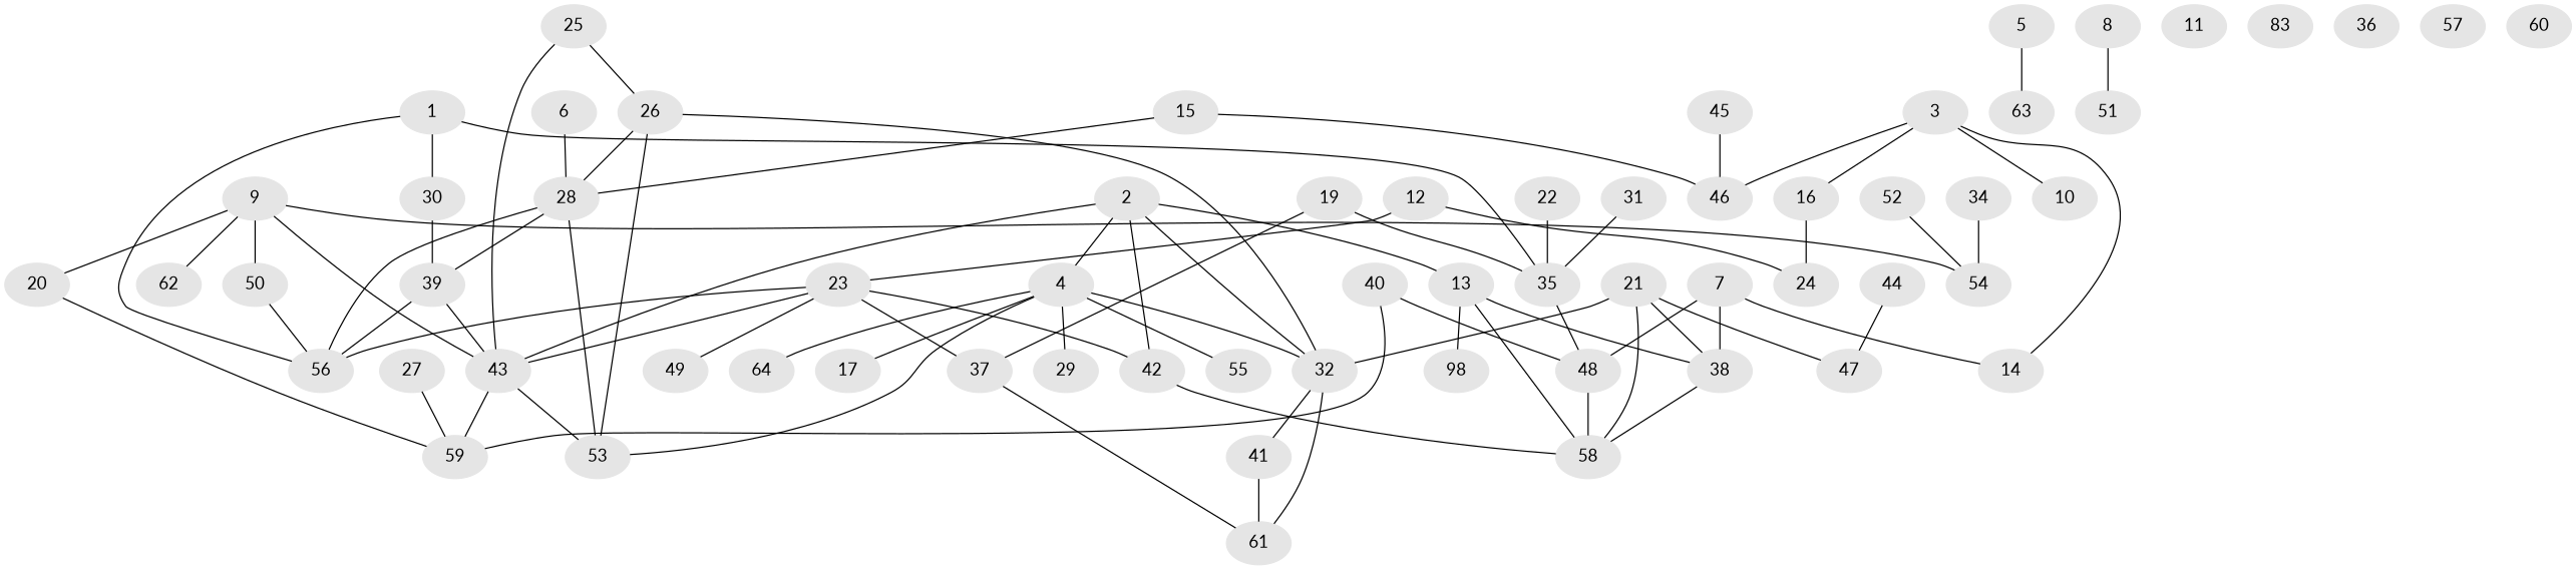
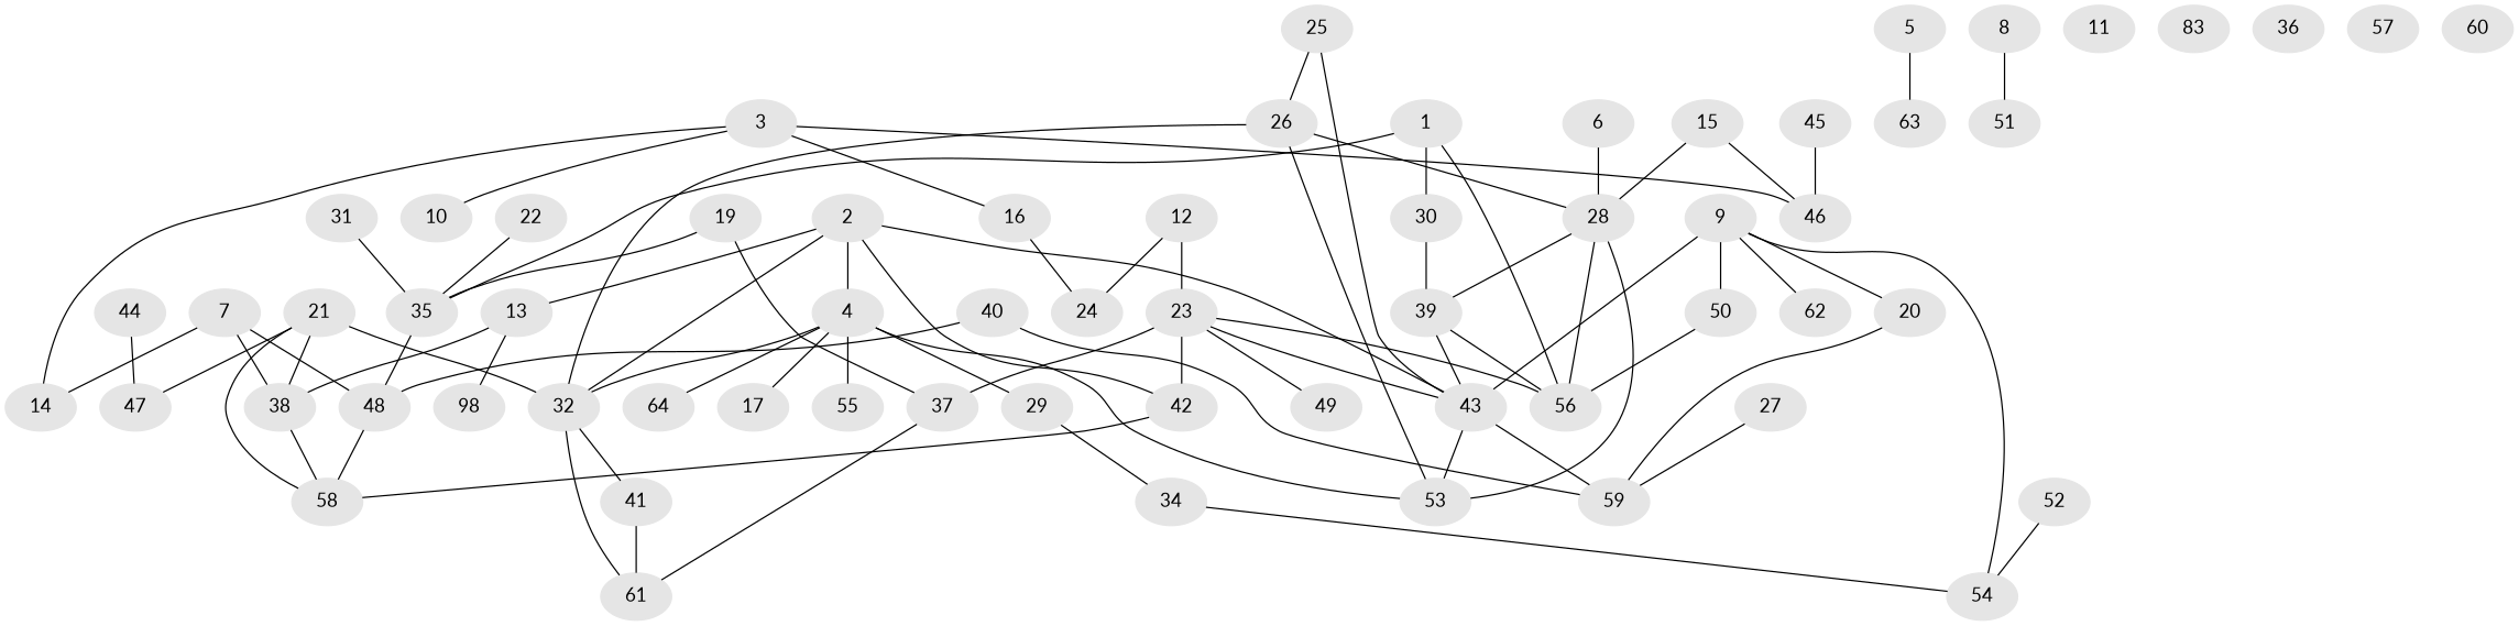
  graph {
    fontname=Lato
    node [color=gray90 fontname=Lato style=filled]
    edge [fontname=Lato]
    1
    30
    35
    56
    39
    48
    2
    4
    13
    32
    42
    43
    17
    29
    53
    55
    64
    38
    n19 [label=98]
    58
    41
    61
    59
    3
    10
    14
    16
    46
    24
    34
    5
    63
    6
    28
    7
    8
    51
    9
    20
    50
    54
    62
    11
    12
    23
    37
    49
    15
    19
    21
    47
    22
    25
    26
    27
    31
    n57 [label=83]
    36
    40
    44
    45
    52
    57
    60
    1 -- 30
    1 -- 35
    1 -- 56
    30 -- 39
    35 -- 48
    39 -- 56
    39 -- 43
    48 -- 58
    2 -- 4
    2 -- 13
    2 -- 32
    2 -- 42
    2 -- 43
    4 -- 32
    4 -- 17
    4 -- 29
    4 -- 53
    4 -- 55
    4 -- 64
    13 -- 38
    13 -- n19
-   13 -- 58
    32 -- 41
    32 -- 61
    42 -- 58
    43 -- 53
    43 -- 59
+   29 -- 34
    38 -- 58
    41 -- 61
    3 -- 10
    3 -- 14
    3 -- 16
    3 -- 46
    16 -- 24
    34 -- 54
    5 -- 63
    6 -- 28
    28 -- 56
    28 -- 39
    28 -- 53
    7 -- 48
    7 -- 38
    7 -- 14
    8 -- 51
    9 -- 43
    9 -- 20
    9 -- 50
    9 -- 54
    9 -- 62
    20 -- 59
    50 -- 56
    12 -- 24
    12 -- 23
    23 -- 56
    23 -- 42
    23 -- 43
    23 -- 37
    23 -- 49
    37 -- 61
    15 -- 46
    15 -- 28
    19 -- 35
    19 -- 37
    21 -- 32
    21 -- 38
    21 -- 58
    21 -- 47
    22 -- 35
    25 -- 43
    25 -- 26
    26 -- 32
    26 -- 53
    26 -- 28
    27 -- 59
    31 -- 35
    40 -- 48
    40 -- 59
    44 -- 47
    45 -- 46
    52 -- 54
  }
